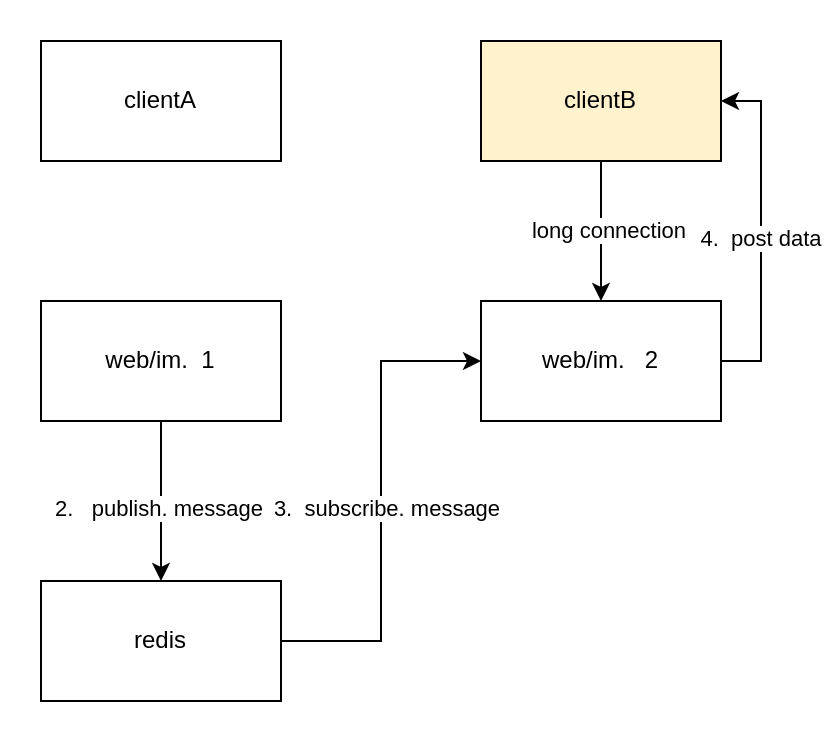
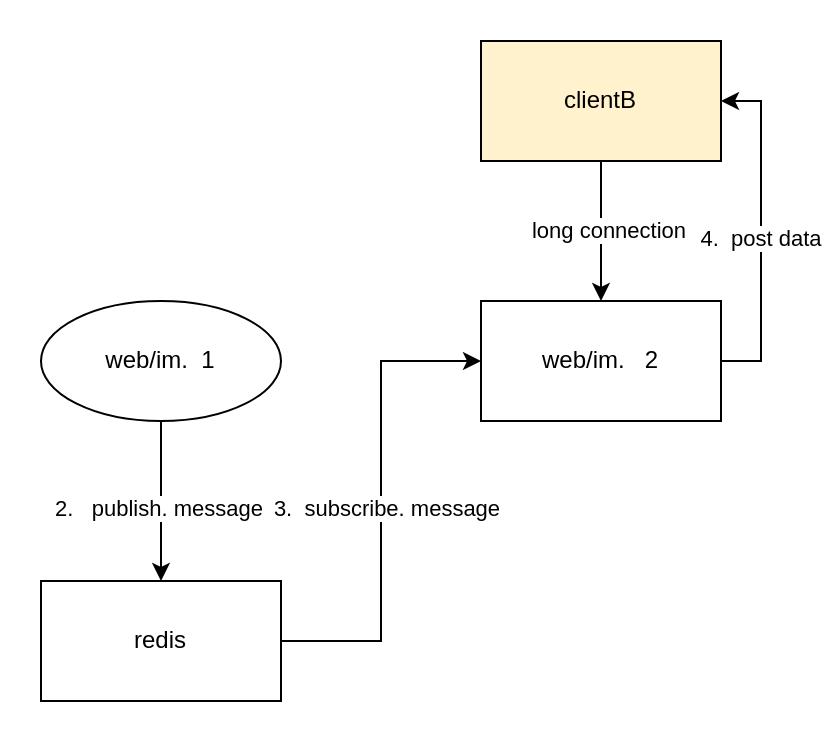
  <mxCell id="0" />
  <mxCell id="1" parent="0" />
- <mxCell id="2" value="clientA" style="rounded=0;whiteSpace=wrap;html=1;" vertex="1" parent="1"><mxGeometry x="20" y="20" width="120" height="60" as="geometry" /></mxCell>
  <mxCell id="3" value="" style="edgeStyle=orthogonalEdgeStyle;rounded=0;orthogonalLoop=1;jettySize=auto;html=1;" edge="1" parent="1" source="5" target="8"><mxGeometry relative="1" as="geometry" /></mxCell>
  <mxCell id="4" value="2.&amp;nbsp; &amp;nbsp;publish. message" style="edgeLabel;html=1;align=center;verticalAlign=middle;resizable=0;points=[];" vertex="1" connectable="0" parent="3"><mxGeometry x="0.075" y="-2" relative="1" as="geometry"><mxPoint as="offset" /></mxGeometry></mxCell>
- <mxCell id="5" value="web/im.&amp;nbsp; 1" style="rounded=0;whiteSpace=wrap;html=1;" vertex="1" parent="1"><mxGeometry x="20" y="150" width="120" height="60" as="geometry" /></mxCell>
+ <mxCell id="5" value="web/im.&amp;nbsp; 1" style="ellipse;whiteSpace=wrap;html=1;" vertex="1" parent="1"><mxGeometry x="20" y="150" width="120" height="60" as="geometry" /></mxCell>
  <mxCell id="6" value="" style="edgeStyle=orthogonalEdgeStyle;rounded=0;orthogonalLoop=1;jettySize=auto;html=1;entryX=0;entryY=0.5;entryDx=0;entryDy=0;" edge="1" parent="1" source="8" target="11"><mxGeometry relative="1" as="geometry" /></mxCell>
  <mxCell id="7" value="3.&amp;nbsp; subscribe. message" style="edgeLabel;html=1;align=center;verticalAlign=middle;resizable=0;points=[];" vertex="1" connectable="0" parent="6"><mxGeometry x="-0.025" y="-2" relative="1" as="geometry"><mxPoint as="offset" /></mxGeometry></mxCell>
  <mxCell id="8" value="redis" style="rounded=0;whiteSpace=wrap;html=1;" vertex="1" parent="1"><mxGeometry x="20" y="290" width="120" height="60" as="geometry" /></mxCell>
  <mxCell id="9" style="edgeStyle=orthogonalEdgeStyle;rounded=0;orthogonalLoop=1;jettySize=auto;html=1;exitX=1;exitY=0.5;exitDx=0;exitDy=0;entryX=1;entryY=0.5;entryDx=0;entryDy=0;" edge="1" parent="1" source="11" target="14"><mxGeometry relative="1" as="geometry" /></mxCell>
  <mxCell id="10" value="4.&amp;nbsp; post data" style="edgeLabel;html=1;align=center;verticalAlign=middle;resizable=0;points=[];" vertex="1" connectable="0" parent="9"><mxGeometry x="-0.035" y="1" relative="1" as="geometry"><mxPoint as="offset" /></mxGeometry></mxCell>
  <mxCell id="11" value="web/im.&amp;nbsp; &amp;nbsp;2" style="rounded=0;whiteSpace=wrap;html=1;" vertex="1" parent="1"><mxGeometry x="240" y="150" width="120" height="60" as="geometry" /></mxCell>
  <mxCell id="12" value="" style="edgeStyle=orthogonalEdgeStyle;rounded=0;orthogonalLoop=1;jettySize=auto;html=1;" edge="1" parent="1" source="14" target="11"><mxGeometry relative="1" as="geometry" /></mxCell>
  <mxCell id="13" value="long connection" style="edgeLabel;html=1;align=center;verticalAlign=middle;resizable=0;points=[];" vertex="1" connectable="0" parent="12"><mxGeometry x="-0.029" y="3" relative="1" as="geometry"><mxPoint as="offset" /></mxGeometry></mxCell>
  <mxCell id="14" value="clientB" style="rounded=0;whiteSpace=wrap;html=1;fillColor=#fff2cc;" vertex="1" parent="1"><mxGeometry x="240" y="20" width="120" height="60" as="geometry" /></mxCell>
